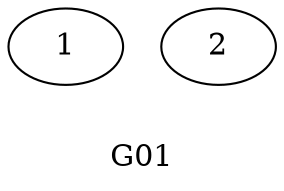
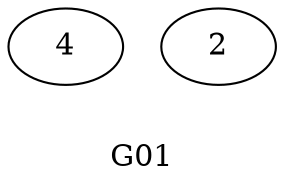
  graph {
    label=G01
-   1
+   1 [label=4]
    2
  }
